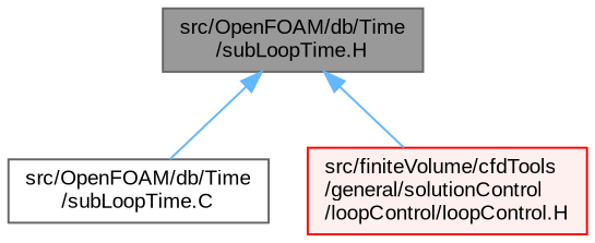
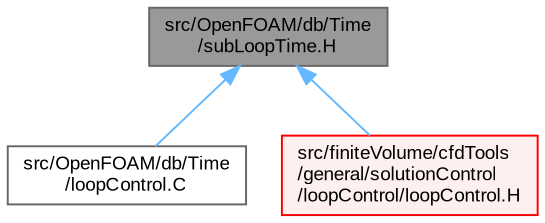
  digraph {
    fontname="Liberation Sans"
    node [fontname="Liberation Sans" fontsize=10 shape=box style=filled]
    edge [color=steelblue1 dir=back fontname="Liberation Sans" fontsize=10 labelfontname=Helvetica labelfontsize=10 style=solid]
    n1 [color=gray40 fillcolor=grey60 fontcolor=black height=0.2 label="src/OpenFOAM/db/Time\l/subLoopTime.H" width=0.4]
-   n2 [color=grey40 fillcolor=white height=0.2 label="src/OpenFOAM/db/Time\l/subLoopTime.C" width=0.4]
+   n2 [color=grey40 fillcolor=white height=0.2 label="src/OpenFOAM/db/Time\l/loopControl.C" width=0.4]
    n3 [color=red fillcolor="#FFF0F0" height=0.2 label="src/finiteVolume/cfdTools\l/general/solutionControl\l/loopControl/loopControl.H" width=0.4]
    n1 -> n2
    n1 -> n3
  }
